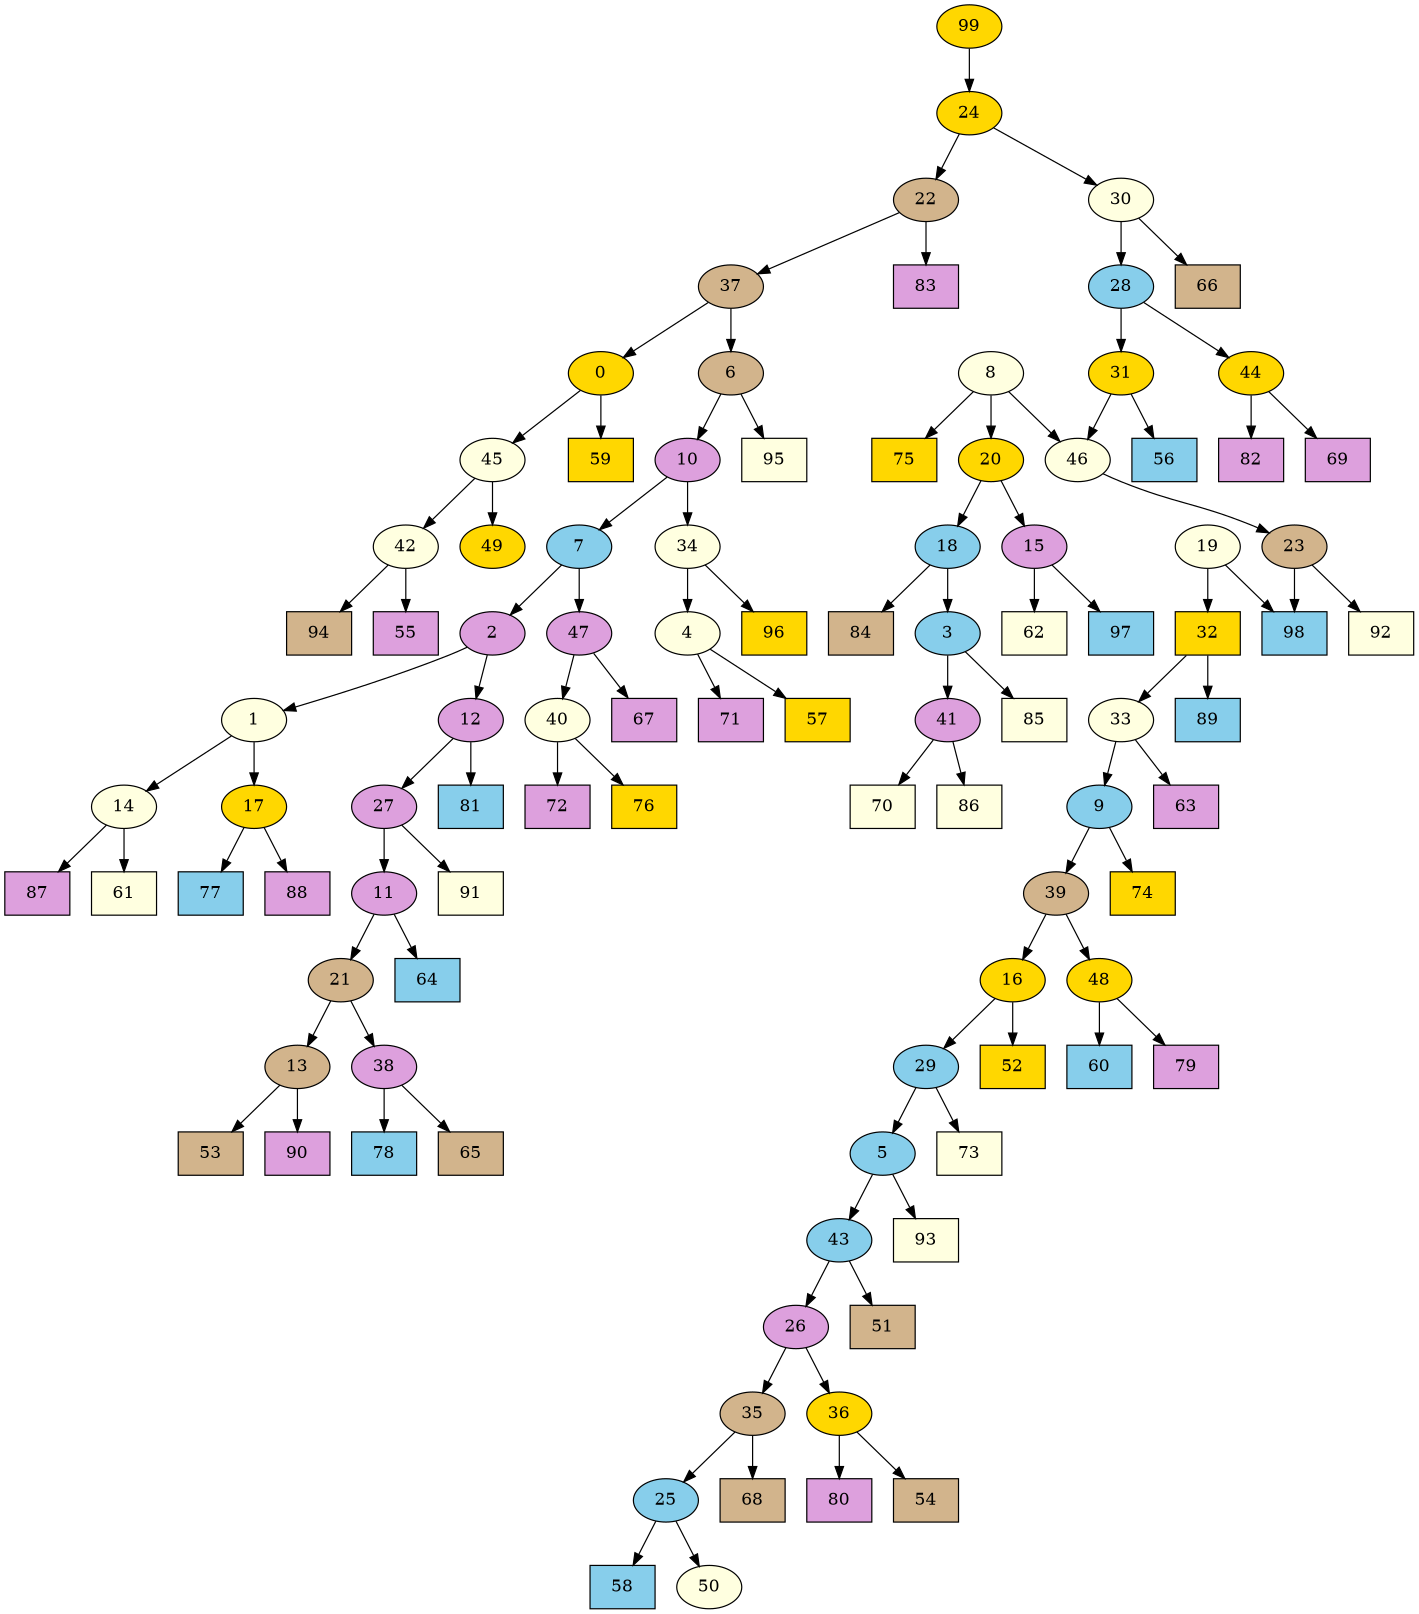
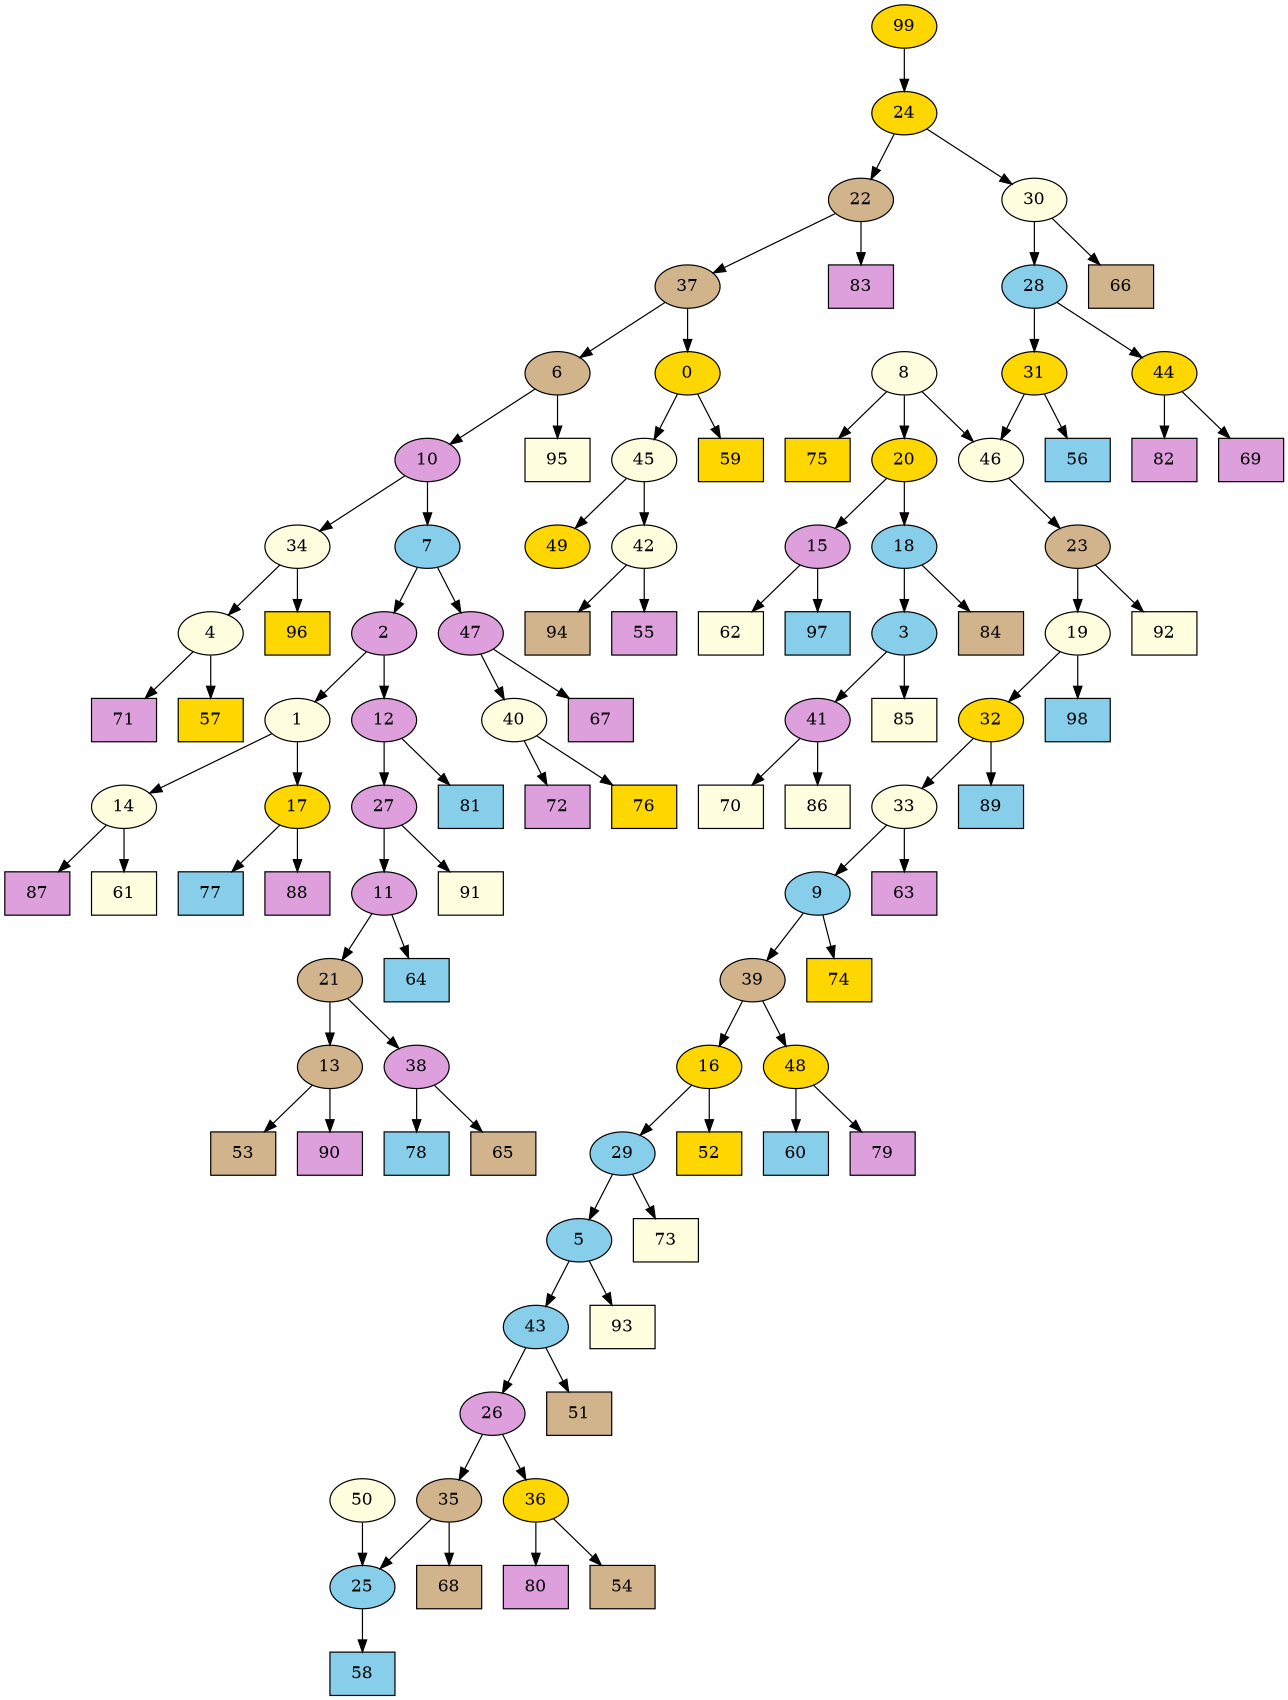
  digraph {
    node [fillcolor=lightyellow style=filled]
    n1 [fillcolor=gold label=0]
    n2 [label=45]
    n3 [fillcolor=gold label=59 shape=box]
    n4 [label=42]
    n5 [fillcolor=gold label=49 shape=ellipse]
    n6 [label=1]
    n7 [label=14]
    n8 [fillcolor=gold label=17]
    n9 [fillcolor=plum label=87 shape=box]
    n10 [label=61 shape=box]
    n11 [fillcolor=skyblue label=77 shape=box]
    n12 [fillcolor=plum label=88 shape=box]
    n13 [fillcolor=plum label=2]
    n14 [fillcolor=plum label=12]
    n15 [fillcolor=plum label=27]
    n16 [fillcolor=skyblue label=81 shape=box]
    n17 [fillcolor=skyblue label=3]
    n18 [fillcolor=plum label=41]
    n19 [label=85 shape=box]
    n20 [label=70 shape=box]
    n21 [label=86 shape=box]
    n22 [label=4]
    n23 [fillcolor=plum label=71 shape=box]
    n24 [fillcolor=gold label=57 shape=box]
    n25 [fillcolor=skyblue label=5]
    n26 [fillcolor=skyblue label=43]
    n27 [label=93 shape=box]
    n28 [fillcolor=plum label=26]
    n29 [fillcolor=tan label=51 shape=box]
    n30 [fillcolor=tan label=6]
    n31 [fillcolor=plum label=10]
    n32 [label=95 shape=box]
    n33 [fillcolor=skyblue label=7]
    n34 [label=34]
    n35 [fillcolor=plum label=47]
    n36 [label=40]
    n37 [fillcolor=plum label=67 shape=box]
    n38 [label=8]
    n39 [fillcolor=gold label=20]
    n40 [fillcolor=gold label=75 shape=box]
    n41 [label=46]
    n42 [fillcolor=plum label=15]
    n43 [fillcolor=skyblue label=18]
    n44 [fillcolor=skyblue label=9]
    n45 [fillcolor=tan label=39]
    n46 [fillcolor=gold label=74 shape=box]
    n47 [fillcolor=gold label=16]
    n48 [fillcolor=gold label=48]
    n49 [fillcolor=gold label=96 shape=box]
    n50 [fillcolor=plum label=11]
    n51 [fillcolor=tan label=21]
    n52 [fillcolor=skyblue label=64 shape=box]
    n53 [fillcolor=tan label=13]
    n54 [fillcolor=plum label=38]
    n55 [label=91 shape=box]
    n56 [fillcolor=tan label=53 shape=box]
    n57 [fillcolor=plum label=90 shape=box]
    n58 [label=62 shape=box]
    n59 [fillcolor=skyblue label=97 shape=box]
    n60 [fillcolor=skyblue label=29]
    n61 [fillcolor=gold label=52 shape=box]
    n62 [label=73 shape=box]
    n63 [fillcolor=tan label=84 shape=box]
    n64 [label=19]
-   n65 [fillcolor=gold label=32 shape=box]
+   n65 [fillcolor=gold label=32]
    n66 [fillcolor=skyblue label=98 shape=box]
    n67 [label=33]
    n68 [fillcolor=skyblue label=89 shape=box]
    n69 [fillcolor=skyblue label=78 shape=box]
    n70 [fillcolor=tan label=65 shape=box]
    n71 [fillcolor=tan label=22]
    n72 [fillcolor=tan label=37]
    n73 [fillcolor=plum label=83 shape=box]
    n74 [fillcolor=tan label=23]
    n75 [label=92 shape=box]
    n76 [fillcolor=gold label=24]
    n77 [label=30]
    n78 [fillcolor=skyblue label=28]
    n79 [fillcolor=tan label=66 shape=box]
    n80 [fillcolor=skyblue label=25]
    n81 [fillcolor=skyblue label=58 shape=box]
    n82 [label=50 shape=ellipse]
    n83 [fillcolor=tan label=35]
    n84 [fillcolor=gold label=36]
    n85 [fillcolor=tan label=68 shape=box]
    n86 [fillcolor=plum label=80 shape=box]
    n87 [fillcolor=tan label=54 shape=box]
    n88 [fillcolor=gold label=31]
    n89 [fillcolor=gold label=44]
    n90 [fillcolor=skyblue label=56 shape=box]
    n91 [fillcolor=plum label=82 shape=box]
    n92 [fillcolor=plum label=69 shape=box]
    n93 [fillcolor=plum label=63 shape=box]
    n94 [fillcolor=skyblue label=60 shape=box]
    n95 [fillcolor=plum label=79 shape=box]
    n96 [fillcolor=plum label=72 shape=box]
    n97 [fillcolor=gold label=76 shape=box]
    n98 [fillcolor=tan label=94 shape=box]
    n99 [fillcolor=plum label=55 shape=box]
    n100 [fillcolor=gold label=99]
    n1 -> n2
    n1 -> n3
    n2 -> n4
    n2 -> n5
    n4 -> n98
    n4 -> n99
    n6 -> n7
    n6 -> n8
    n7 -> n9
    n7 -> n10
    n8 -> n11
    n8 -> n12
    n13 -> n6
    n13 -> n14
    n14 -> n15
    n14 -> n16
    n15 -> n50
    n15 -> n55
    n17 -> n18
    n17 -> n19
    n18 -> n20
    n18 -> n21
    n22 -> n23
    n22 -> n24
    n25 -> n26
    n25 -> n27
    n26 -> n28
    n26 -> n29
    n28 -> n83
    n28 -> n84
    n30 -> n31
    n30 -> n32
    n31 -> n33
    n31 -> n34
    n33 -> n13
    n33 -> n35
    n34 -> n22
    n34 -> n49
    n35 -> n36
    n35 -> n37
    n36 -> n96
    n36 -> n97
    n38 -> n39
    n38 -> n40
    n38 -> n41
    n39 -> n42
    n39 -> n43
    n41 -> n74
    n42 -> n58
    n42 -> n59
    n43 -> n17
    n43 -> n63
    n44 -> n45
    n44 -> n46
    n45 -> n47
    n45 -> n48
    n47 -> n60
    n47 -> n61
    n48 -> n94
    n48 -> n95
    n50 -> n51
    n50 -> n52
    n51 -> n53
    n51 -> n54
    n53 -> n56
    n53 -> n57
    n54 -> n69
    n54 -> n70
    n60 -> n25
    n60 -> n62
    n64 -> n65
    n64 -> n66
    n65 -> n67
    n65 -> n68
    n67 -> n44
    n67 -> n93
    n71 -> n72
    n71 -> n73
    n72 -> n1
    n72 -> n30
-   n74 -> n66
+   n74 -> n64
    n74 -> n75
    n76 -> n71
    n76 -> n77
    n77 -> n78
    n77 -> n79
    n78 -> n88
    n78 -> n89
    n80 -> n81
-   n80 -> n82
+   n82 -> n80
    n83 -> n80
    n83 -> n85
    n84 -> n86
    n84 -> n87
    n88 -> n41
    n88 -> n90
    n89 -> n91
    n89 -> n92
    n100 -> n76
  }
